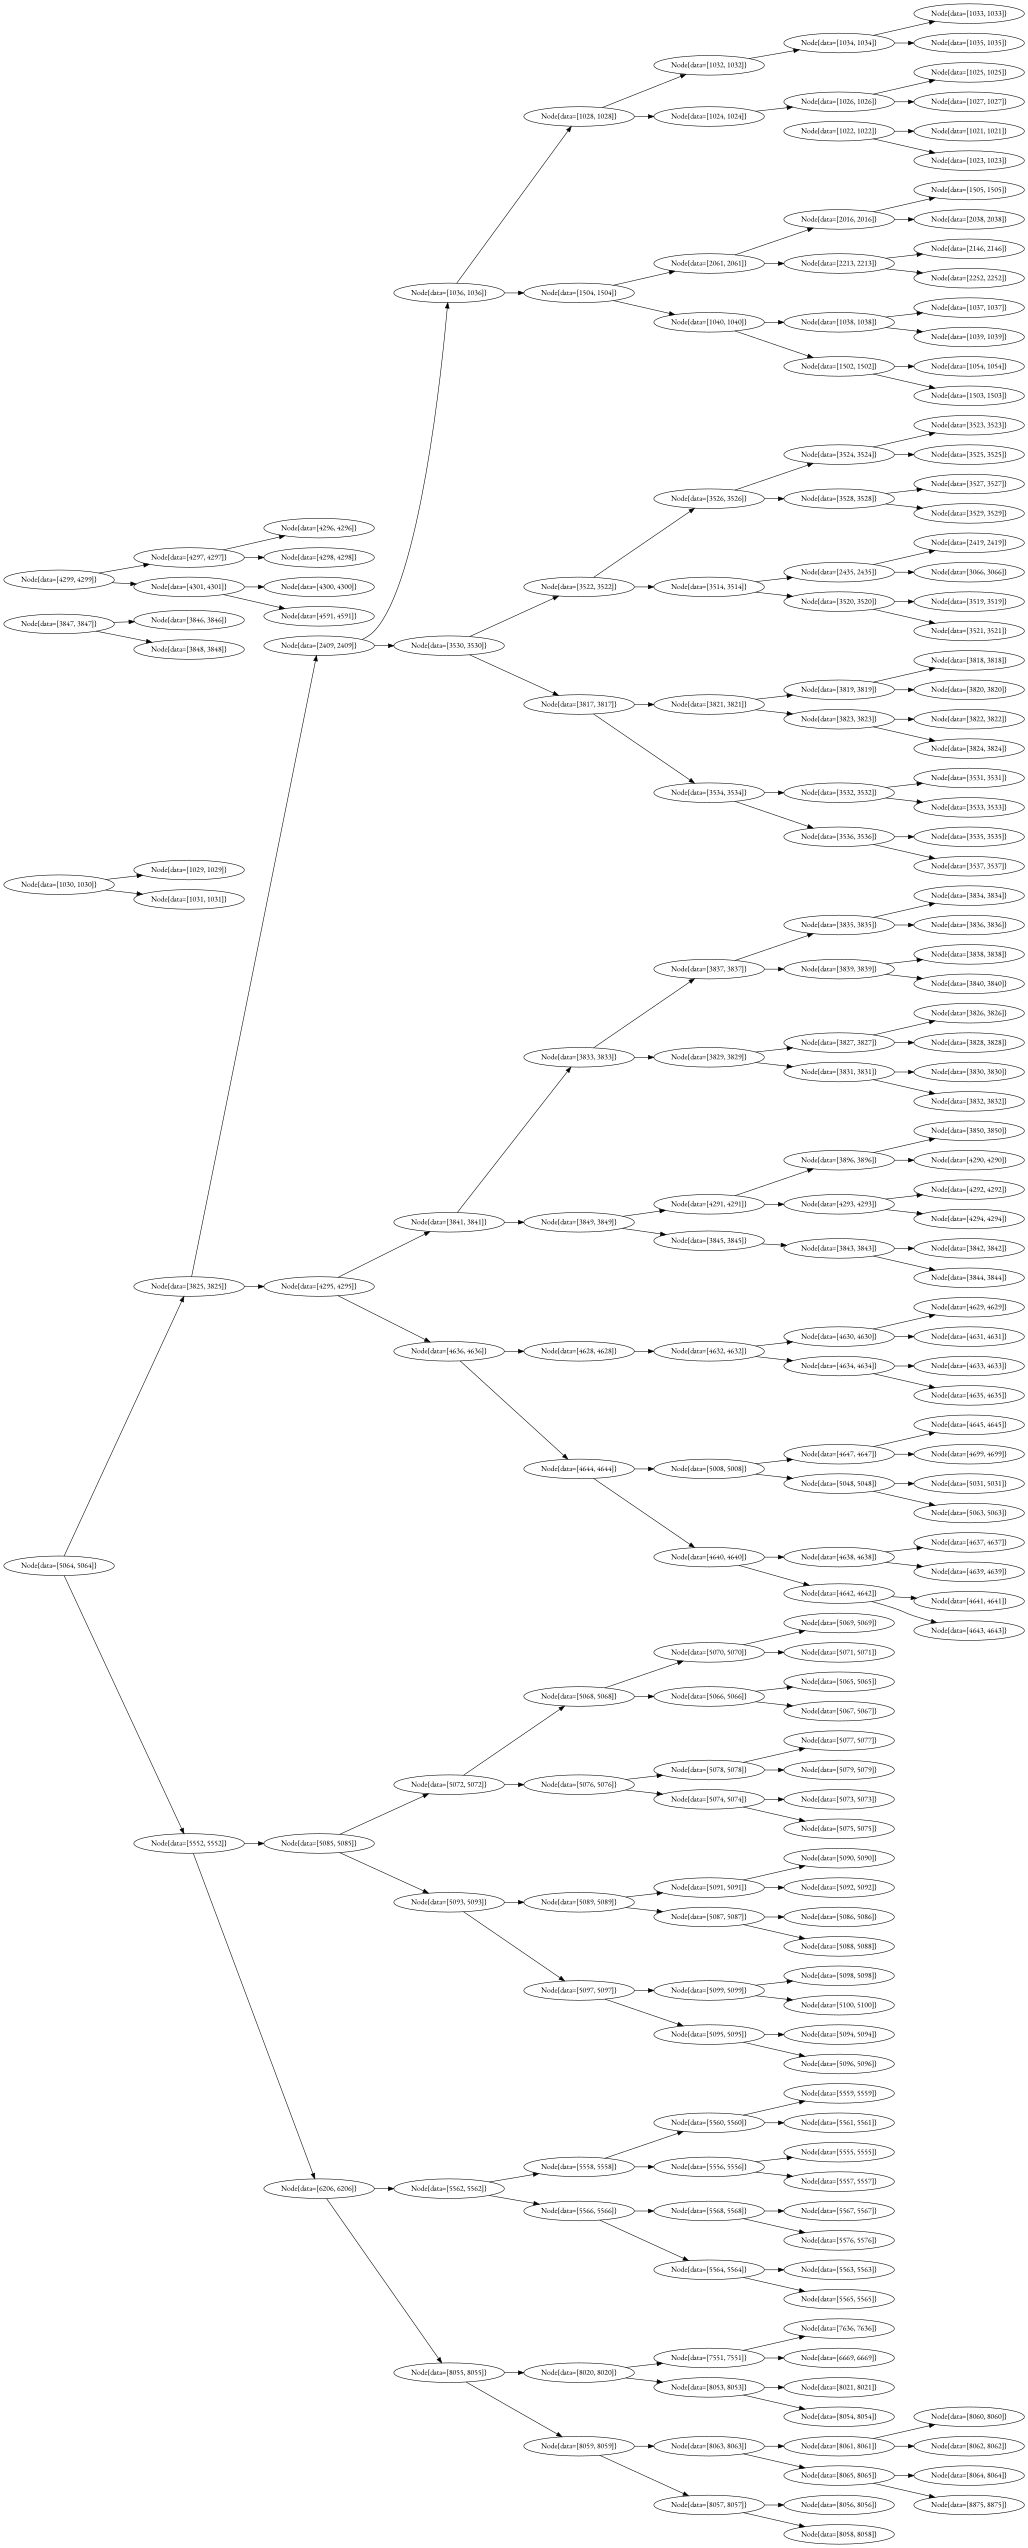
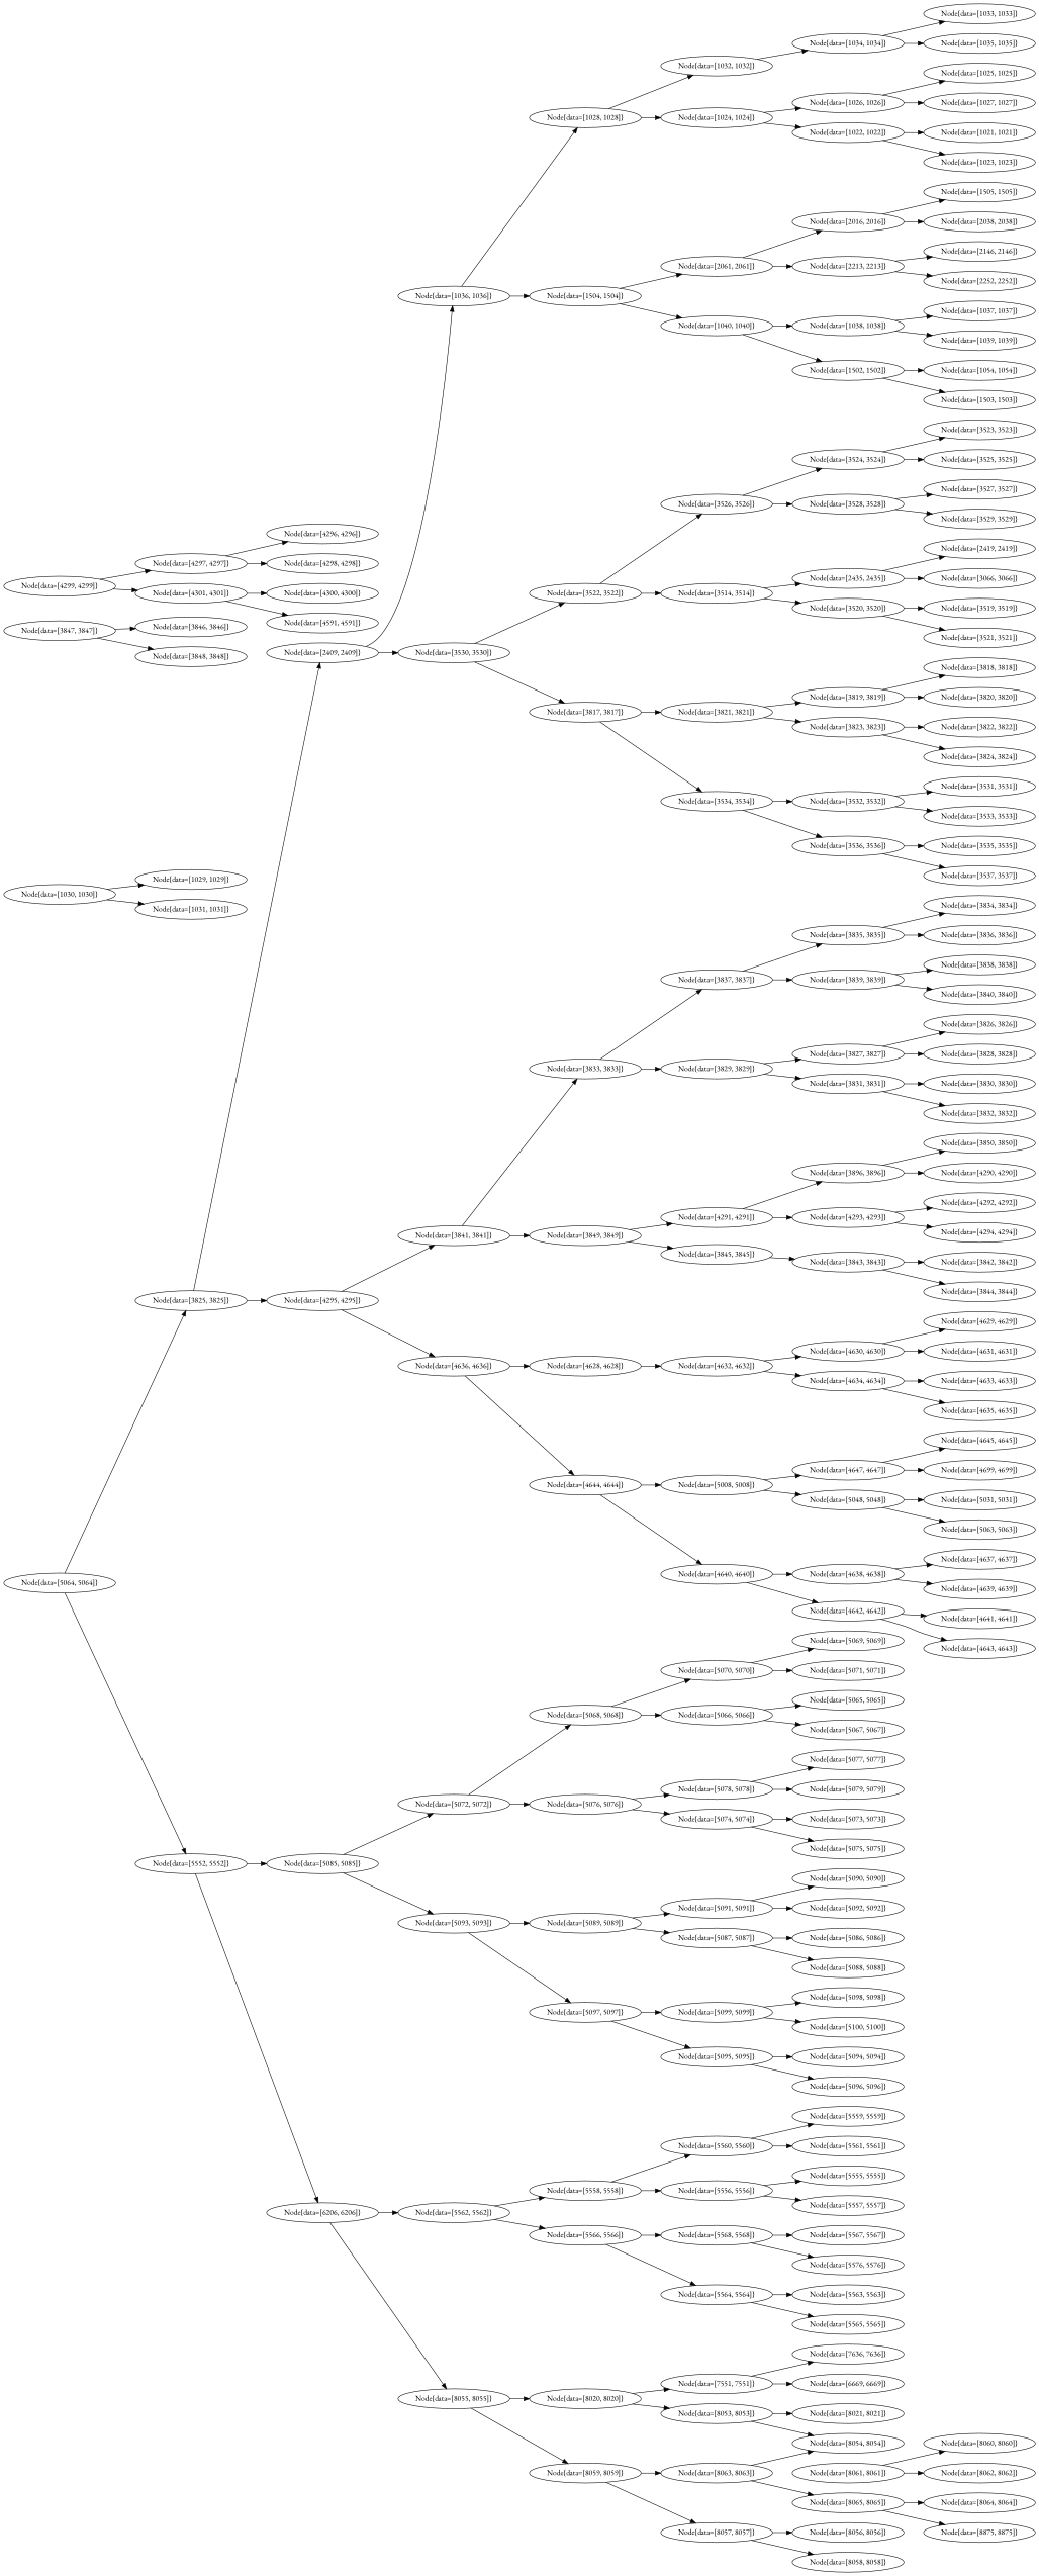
  digraph {
    fontname="EB Garamond"
    rankdir=LR
    node [fontname="EB Garamond"]
    edge [fontname="EB Garamond"]
    n1 [label="Node{data=[5064, 5064]}"]
    n2 [label="Node{data=[3825, 3825]}"]
    n3 [label="Node{data=[5552, 5552]}"]
    n4 [label="Node{data=[2409, 2409]}"]
    n5 [label="Node{data=[4295, 4295]}"]
    n6 [label="Node{data=[5085, 5085]}"]
    n7 [label="Node{data=[6206, 6206]}"]
    n8 [label="Node{data=[1036, 1036]}"]
    n9 [label="Node{data=[3530, 3530]}"]
    n10 [label="Node{data=[3841, 3841]}"]
    n11 [label="Node{data=[4636, 4636]}"]
    n12 [label="Node{data=[1028, 1028]}"]
    n13 [label="Node{data=[1504, 1504]}"]
    n14 [label="Node{data=[3522, 3522]}"]
    n15 [label="Node{data=[3817, 3817]}"]
    n16 [label="Node{data=[1024, 1024]}"]
    n17 [label="Node{data=[1032, 1032]}"]
    n18 [label="Node{data=[1040, 1040]}"]
    n19 [label="Node{data=[2061, 2061]}"]
    n20 [label="Node{data=[1022, 1022]}"]
    n21 [label="Node{data=[1026, 1026]}"]
    n22 [label="Node{data=[1034, 1034]}"]
    n23 [label="Node{data=[1021, 1021]}"]
    n24 [label="Node{data=[1023, 1023]}"]
    n25 [label="Node{data=[1025, 1025]}"]
    n26 [label="Node{data=[1027, 1027]}"]
    n27 [label="Node{data=[1030, 1030]}"]
    n28 [label="Node{data=[1029, 1029]}"]
    n29 [label="Node{data=[1031, 1031]}"]
    n30 [label="Node{data=[1033, 1033]}"]
    n31 [label="Node{data=[1035, 1035]}"]
    n32 [label="Node{data=[1038, 1038]}"]
    n33 [label="Node{data=[1502, 1502]}"]
    n34 [label="Node{data=[2016, 2016]}"]
    n35 [label="Node{data=[2213, 2213]}"]
    n36 [label="Node{data=[1037, 1037]}"]
    n37 [label="Node{data=[1039, 1039]}"]
    n38 [label="Node{data=[1054, 1054]}"]
    n39 [label="Node{data=[1503, 1503]}"]
    n40 [label="Node{data=[1505, 1505]}"]
    n41 [label="Node{data=[2038, 2038]}"]
    n42 [label="Node{data=[2146, 2146]}"]
    n43 [label="Node{data=[2252, 2252]}"]
    n44 [label="Node{data=[3514, 3514]}"]
    n45 [label="Node{data=[3526, 3526]}"]
    n46 [label="Node{data=[3534, 3534]}"]
    n47 [label="Node{data=[3821, 3821]}"]
    n48 [label="Node{data=[2435, 2435]}"]
    n49 [label="Node{data=[3520, 3520]}"]
    n50 [label="Node{data=[3524, 3524]}"]
    n51 [label="Node{data=[3528, 3528]}"]
    n52 [label="Node{data=[2419, 2419]}"]
    n53 [label="Node{data=[3066, 3066]}"]
    n54 [label="Node{data=[3519, 3519]}"]
    n55 [label="Node{data=[3521, 3521]}"]
    n56 [label="Node{data=[3523, 3523]}"]
    n57 [label="Node{data=[3525, 3525]}"]
    n58 [label="Node{data=[3527, 3527]}"]
    n59 [label="Node{data=[3529, 3529]}"]
    n60 [label="Node{data=[3532, 3532]}"]
    n61 [label="Node{data=[3536, 3536]}"]
    n62 [label="Node{data=[3819, 3819]}"]
    n63 [label="Node{data=[3823, 3823]}"]
    n64 [label="Node{data=[3531, 3531]}"]
    n65 [label="Node{data=[3533, 3533]}"]
    n66 [label="Node{data=[3535, 3535]}"]
    n67 [label="Node{data=[3537, 3537]}"]
    n68 [label="Node{data=[3818, 3818]}"]
    n69 [label="Node{data=[3820, 3820]}"]
    n70 [label="Node{data=[3822, 3822]}"]
    n71 [label="Node{data=[3824, 3824]}"]
    n72 [label="Node{data=[3833, 3833]}"]
    n73 [label="Node{data=[3849, 3849]}"]
    n74 [label="Node{data=[4628, 4628]}"]
    n75 [label="Node{data=[4644, 4644]}"]
    n76 [label="Node{data=[3829, 3829]}"]
    n77 [label="Node{data=[3837, 3837]}"]
    n78 [label="Node{data=[3845, 3845]}"]
    n79 [label="Node{data=[4291, 4291]}"]
    n80 [label="Node{data=[3827, 3827]}"]
    n81 [label="Node{data=[3831, 3831]}"]
    n82 [label="Node{data=[3835, 3835]}"]
    n83 [label="Node{data=[3839, 3839]}"]
    n84 [label="Node{data=[3826, 3826]}"]
    n85 [label="Node{data=[3828, 3828]}"]
    n86 [label="Node{data=[3830, 3830]}"]
    n87 [label="Node{data=[3832, 3832]}"]
    n88 [label="Node{data=[3834, 3834]}"]
    n89 [label="Node{data=[3836, 3836]}"]
    n90 [label="Node{data=[3838, 3838]}"]
    n91 [label="Node{data=[3840, 3840]}"]
    n92 [label="Node{data=[3843, 3843]}"]
    n93 [label="Node{data=[3896, 3896]}"]
    n94 [label="Node{data=[4293, 4293]}"]
    n95 [label="Node{data=[3842, 3842]}"]
    n96 [label="Node{data=[3844, 3844]}"]
    n97 [label="Node{data=[3847, 3847]}"]
    n98 [label="Node{data=[3846, 3846]}"]
    n99 [label="Node{data=[3848, 3848]}"]
    n100 [label="Node{data=[3850, 3850]}"]
    n101 [label="Node{data=[4290, 4290]}"]
    n102 [label="Node{data=[4292, 4292]}"]
    n103 [label="Node{data=[4294, 4294]}"]
    n104 [label="Node{data=[4632, 4632]}"]
    n105 [label="Node{data=[4640, 4640]}"]
    n106 [label="Node{data=[5008, 5008]}"]
    n107 [label="Node{data=[4299, 4299]}"]
    n108 [label="Node{data=[4297, 4297]}"]
    n109 [label="Node{data=[4301, 4301]}"]
    n110 [label="Node{data=[4630, 4630]}"]
    n111 [label="Node{data=[4634, 4634]}"]
    n112 [label="Node{data=[4296, 4296]}"]
    n113 [label="Node{data=[4298, 4298]}"]
    n114 [label="Node{data=[4300, 4300]}"]
    n115 [label="Node{data=[4591, 4591]}"]
    n116 [label="Node{data=[4629, 4629]}"]
    n117 [label="Node{data=[4631, 4631]}"]
    n118 [label="Node{data=[4633, 4633]}"]
    n119 [label="Node{data=[4635, 4635]}"]
    n120 [label="Node{data=[4638, 4638]}"]
    n121 [label="Node{data=[4642, 4642]}"]
    n122 [label="Node{data=[4647, 4647]}"]
    n123 [label="Node{data=[5048, 5048]}"]
    n124 [label="Node{data=[4637, 4637]}"]
    n125 [label="Node{data=[4639, 4639]}"]
    n126 [label="Node{data=[4641, 4641]}"]
    n127 [label="Node{data=[4643, 4643]}"]
    n128 [label="Node{data=[4645, 4645]}"]
    n129 [label="Node{data=[4699, 4699]}"]
    n130 [label="Node{data=[5031, 5031]}"]
    n131 [label="Node{data=[5063, 5063]}"]
    n132 [label="Node{data=[5072, 5072]}"]
    n133 [label="Node{data=[5093, 5093]}"]
    n134 [label="Node{data=[5562, 5562]}"]
    n135 [label="Node{data=[8055, 8055]}"]
    n136 [label="Node{data=[5068, 5068]}"]
    n137 [label="Node{data=[5076, 5076]}"]
    n138 [label="Node{data=[5089, 5089]}"]
    n139 [label="Node{data=[5097, 5097]}"]
    n140 [label="Node{data=[5066, 5066]}"]
    n141 [label="Node{data=[5070, 5070]}"]
    n142 [label="Node{data=[5074, 5074]}"]
    n143 [label="Node{data=[5078, 5078]}"]
    n144 [label="Node{data=[5065, 5065]}"]
    n145 [label="Node{data=[5067, 5067]}"]
    n146 [label="Node{data=[5069, 5069]}"]
    n147 [label="Node{data=[5071, 5071]}"]
    n148 [label="Node{data=[5073, 5073]}"]
    n149 [label="Node{data=[5075, 5075]}"]
    n150 [label="Node{data=[5077, 5077]}"]
    n151 [label="Node{data=[5079, 5079]}"]
    n152 [label="Node{data=[5087, 5087]}"]
    n153 [label="Node{data=[5091, 5091]}"]
    n154 [label="Node{data=[5095, 5095]}"]
    n155 [label="Node{data=[5099, 5099]}"]
    n156 [label="Node{data=[5086, 5086]}"]
    n157 [label="Node{data=[5088, 5088]}"]
    n158 [label="Node{data=[5090, 5090]}"]
    n159 [label="Node{data=[5092, 5092]}"]
    n160 [label="Node{data=[5094, 5094]}"]
    n161 [label="Node{data=[5096, 5096]}"]
    n162 [label="Node{data=[5098, 5098]}"]
    n163 [label="Node{data=[5100, 5100]}"]
    n164 [label="Node{data=[5558, 5558]}"]
    n165 [label="Node{data=[5566, 5566]}"]
    n166 [label="Node{data=[8020, 8020]}"]
    n167 [label="Node{data=[8059, 8059]}"]
    n168 [label="Node{data=[5556, 5556]}"]
    n169 [label="Node{data=[5560, 5560]}"]
    n170 [label="Node{data=[5564, 5564]}"]
    n171 [label="Node{data=[5568, 5568]}"]
    n172 [label="Node{data=[5555, 5555]}"]
    n173 [label="Node{data=[5557, 5557]}"]
    n174 [label="Node{data=[5559, 5559]}"]
    n175 [label="Node{data=[5561, 5561]}"]
    n176 [label="Node{data=[5563, 5563]}"]
    n177 [label="Node{data=[5565, 5565]}"]
    n178 [label="Node{data=[5567, 5567]}"]
    n179 [label="Node{data=[5576, 5576]}"]
    n180 [label="Node{data=[7551, 7551]}"]
    n181 [label="Node{data=[8053, 8053]}"]
    n182 [label="Node{data=[8057, 8057]}"]
    n183 [label="Node{data=[8063, 8063]}"]
    n184 [label="Node{data=[6669, 6669]}"]
    n185 [label="Node{data=[7636, 7636]}"]
    n186 [label="Node{data=[8021, 8021]}"]
    n187 [label="Node{data=[8054, 8054]}"]
    n188 [label="Node{data=[8056, 8056]}"]
    n189 [label="Node{data=[8058, 8058]}"]
    n190 [label="Node{data=[8061, 8061]}"]
    n191 [label="Node{data=[8065, 8065]}"]
    n192 [label="Node{data=[8060, 8060]}"]
    n193 [label="Node{data=[8062, 8062]}"]
    n194 [label="Node{data=[8064, 8064]}"]
    n195 [label="Node{data=[8875, 8875]}"]
    n1 -> n2
    n1 -> n3
    n2 -> n4
    n2 -> n5
    n3 -> n6
    n3 -> n7
    n4 -> n8
    n4 -> n9
    n5 -> n10
    n5 -> n11
    n6 -> n132
    n6 -> n133
    n7 -> n134
    n7 -> n135
    n8 -> n12
    n8 -> n13
    n9 -> n14
    n9 -> n15
    n10 -> n72
    n10 -> n73
    n11 -> n74
    n11 -> n75
    n12 -> n16
    n12 -> n17
    n13 -> n18
    n13 -> n19
    n14 -> n44
    n14 -> n45
    n15 -> n46
    n15 -> n47
+   n16 -> n20
    n16 -> n21
    n17 -> n22
    n18 -> n32
    n18 -> n33
    n19 -> n34
    n19 -> n35
    n20 -> n23
    n20 -> n24
    n21 -> n25
    n21 -> n26
    n22 -> n30
    n22 -> n31
    n27 -> n28
    n27 -> n29
    n32 -> n36
    n32 -> n37
    n33 -> n38
    n33 -> n39
    n34 -> n40
    n34 -> n41
    n35 -> n42
    n35 -> n43
    n44 -> n48
    n44 -> n49
    n45 -> n50
    n45 -> n51
    n46 -> n60
    n46 -> n61
    n47 -> n62
    n47 -> n63
    n48 -> n52
    n48 -> n53
    n49 -> n54
    n49 -> n55
    n50 -> n56
    n50 -> n57
    n51 -> n58
    n51 -> n59
    n60 -> n64
    n60 -> n65
    n61 -> n66
    n61 -> n67
    n62 -> n68
    n62 -> n69
    n63 -> n70
    n63 -> n71
    n72 -> n76
    n72 -> n77
    n73 -> n78
    n73 -> n79
    n74 -> n104
    n75 -> n105
    n75 -> n106
    n76 -> n80
    n76 -> n81
    n77 -> n82
    n77 -> n83
    n78 -> n92
    n79 -> n93
    n79 -> n94
    n80 -> n84
    n80 -> n85
    n81 -> n86
    n81 -> n87
    n82 -> n88
    n82 -> n89
    n83 -> n90
    n83 -> n91
    n92 -> n95
    n92 -> n96
    n93 -> n100
    n93 -> n101
    n94 -> n102
    n94 -> n103
    n97 -> n98
    n97 -> n99
    n104 -> n110
    n104 -> n111
    n105 -> n120
    n105 -> n121
    n106 -> n122
    n106 -> n123
    n107 -> n108
    n107 -> n109
    n108 -> n112
    n108 -> n113
    n109 -> n114
    n109 -> n115
    n110 -> n116
    n110 -> n117
    n111 -> n118
    n111 -> n119
    n120 -> n124
    n120 -> n125
    n121 -> n126
    n121 -> n127
    n122 -> n128
    n122 -> n129
    n123 -> n130
    n123 -> n131
    n132 -> n136
    n132 -> n137
    n133 -> n138
    n133 -> n139
    n134 -> n164
    n134 -> n165
    n135 -> n166
    n135 -> n167
    n136 -> n140
    n136 -> n141
    n137 -> n142
    n137 -> n143
    n138 -> n152
    n138 -> n153
    n139 -> n154
    n139 -> n155
    n140 -> n144
    n140 -> n145
    n141 -> n146
    n141 -> n147
    n142 -> n148
    n142 -> n149
    n143 -> n150
    n143 -> n151
    n152 -> n156
    n152 -> n157
    n153 -> n158
    n153 -> n159
    n154 -> n160
    n154 -> n161
    n155 -> n162
    n155 -> n163
    n164 -> n168
    n164 -> n169
    n165 -> n170
    n165 -> n171
    n166 -> n180
    n166 -> n181
    n167 -> n182
    n167 -> n183
    n168 -> n172
    n168 -> n173
    n169 -> n174
    n169 -> n175
    n170 -> n176
    n170 -> n177
    n171 -> n178
    n171 -> n179
    n180 -> n184
    n180 -> n185
    n181 -> n186
    n181 -> n187
    n182 -> n188
    n182 -> n189
-   n183 -> n190
+   n183 -> n187
    n183 -> n191
    n190 -> n192
    n190 -> n193
    n191 -> n194
    n191 -> n195
  }
